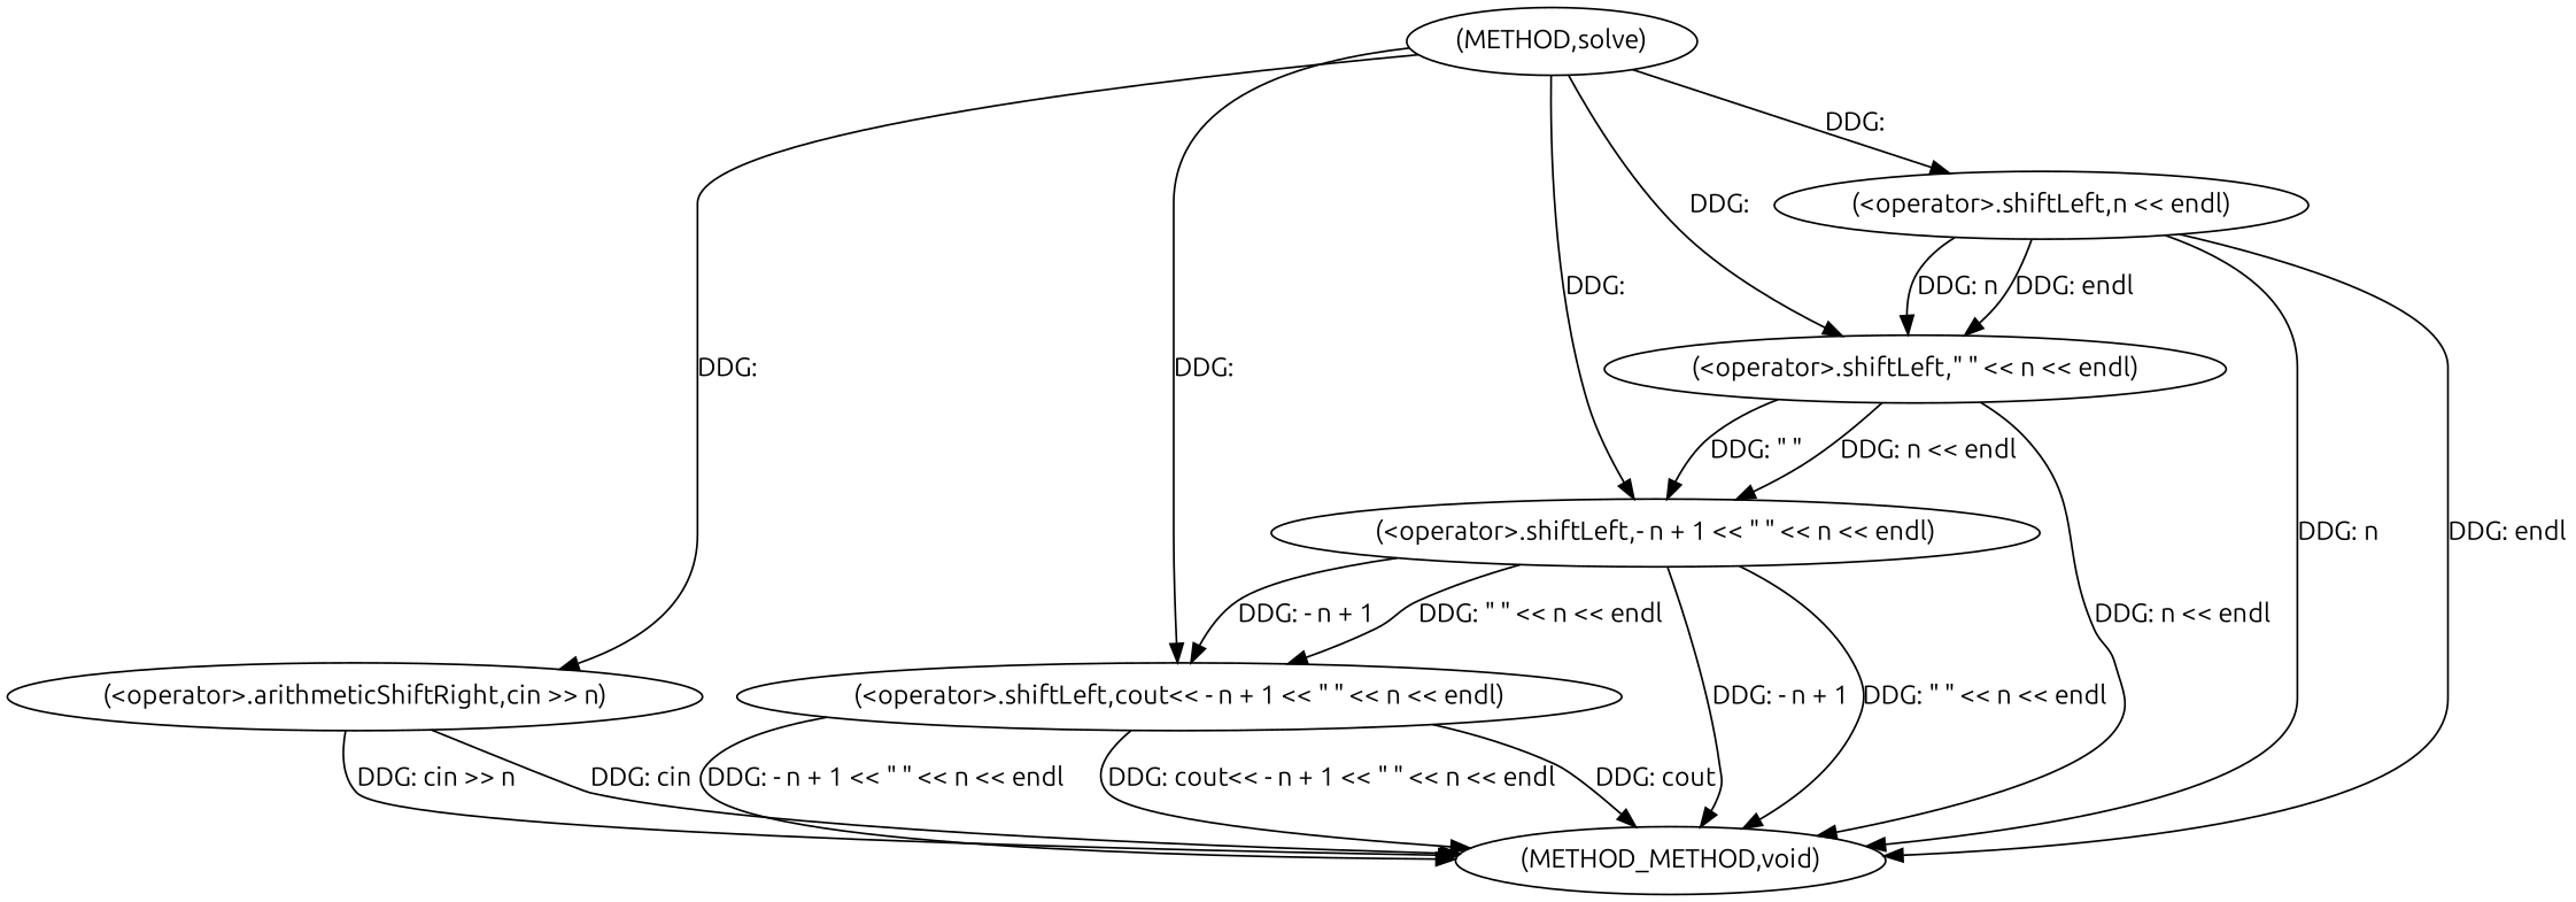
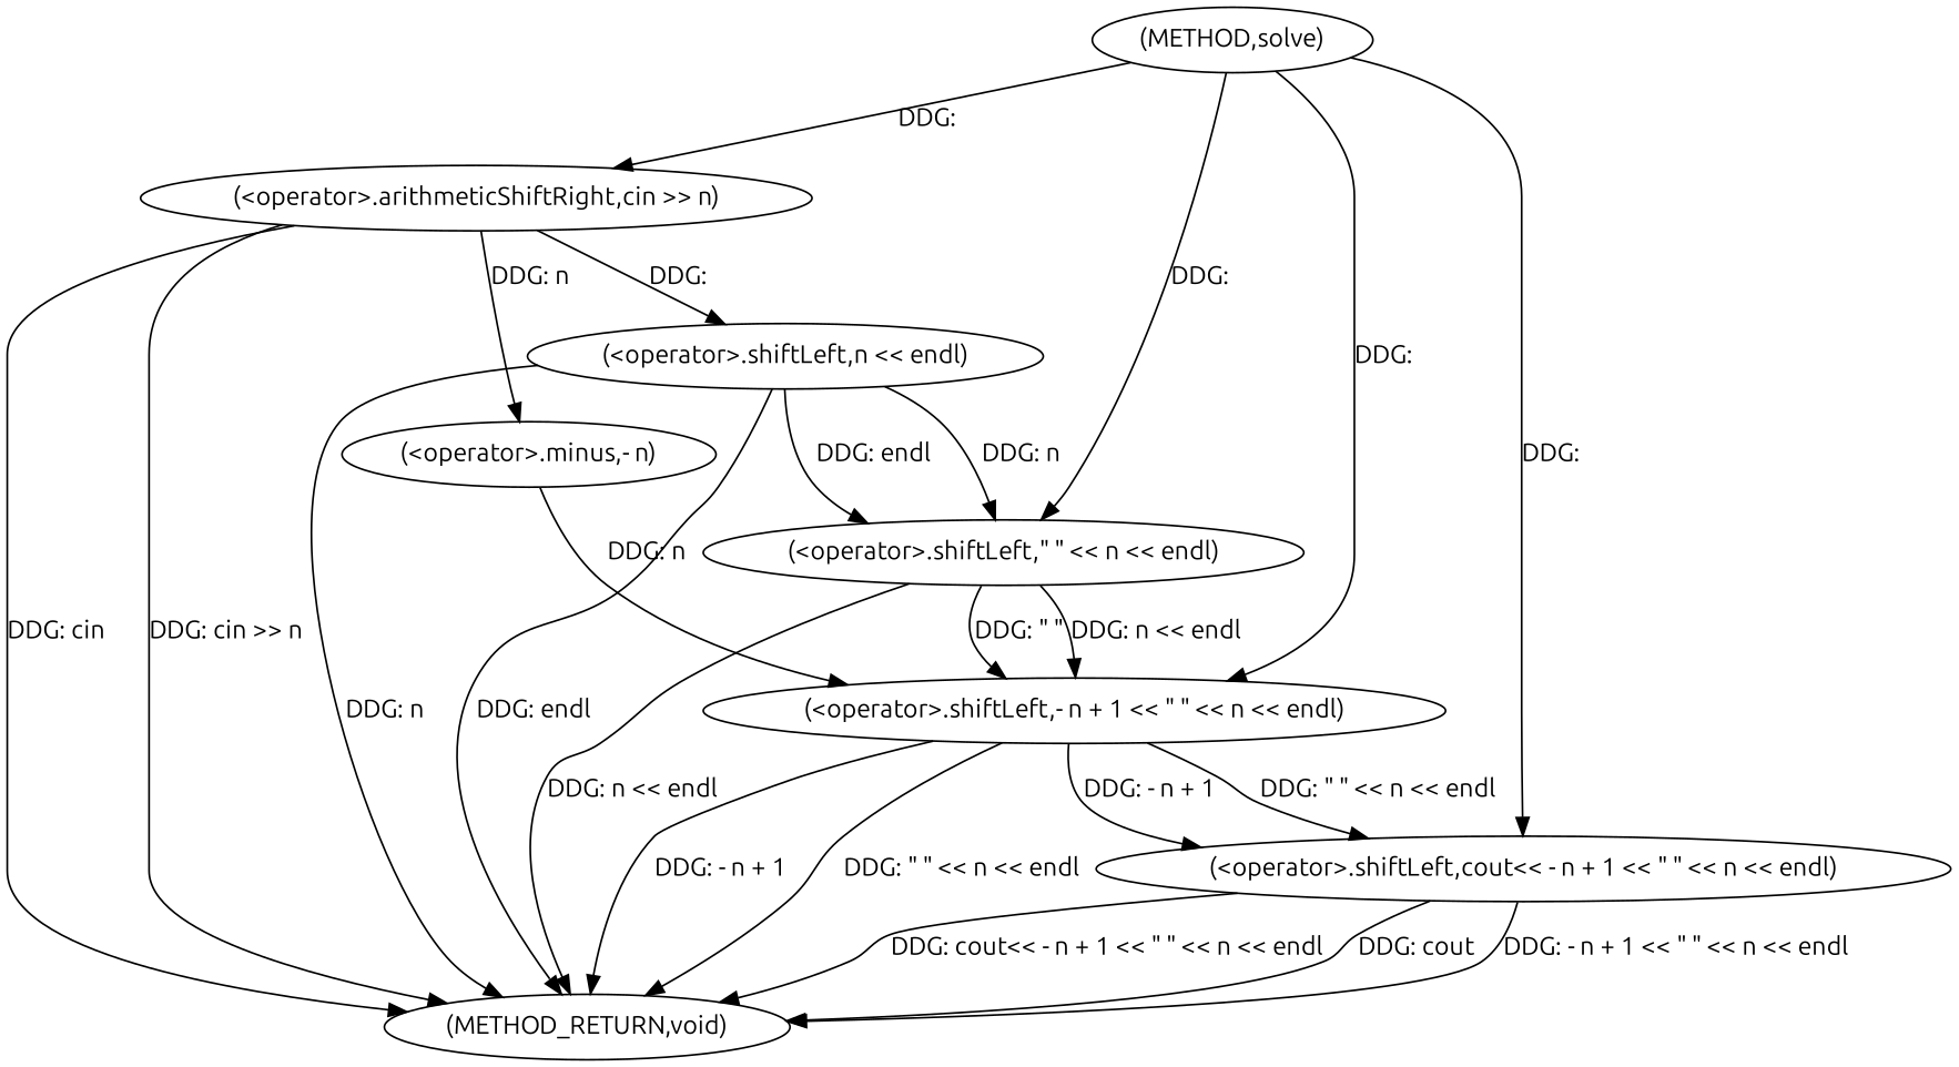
  digraph {
    fontname=Ubuntu
    node [fontname=Ubuntu]
    edge [fontname=Ubuntu]
    n1 [label="(METHOD,solve)"]
    n2 [label="(<operator>.arithmeticShiftRight,cin >> n)"]
    n3 [label="(<operator>.shiftLeft,cout<< - n + 1 << \" \" << n << endl)"]
    n4 [label="(<operator>.shiftLeft,- n + 1 << \" \" << n << endl)"]
    n5 [label="(<operator>.shiftLeft,\" \" << n << endl)"]
    n6 [label="(<operator>.shiftLeft,n << endl)"]
-   n8 [label="(METHOD_METHOD,void)"]
+   n7 [label="(<operator>.minus,- n)"]
+   n8 [label="(METHOD_RETURN,void)"]
    n1 -> n2 [label="DDG: "]
    n1 -> n3 [label="DDG: "]
    n1 -> n4 [label="DDG: "]
    n1 -> n5 [label="DDG: "]
-   n1 -> n6 [label="DDG: "]
+   n2 -> n6 [label="DDG: "]
+   n2 -> n7 [label="DDG: n"]
    n2 -> n8 [label="DDG: cin >> n"]
    n2 -> n8 [label="DDG: cin"]
    n3 -> n8 [label="DDG: - n + 1 << \" \" << n << endl"]
    n3 -> n8 [label="DDG: cout<< - n + 1 << \" \" << n << endl"]
    n3 -> n8 [label="DDG: cout"]
    n4 -> n3 [label="DDG: - n + 1"]
    n4 -> n3 [label="DDG: \" \" << n << endl"]
    n4 -> n8 [label="DDG: - n + 1"]
    n4 -> n8 [label="DDG: \" \" << n << endl"]
    n5 -> n4 [label="DDG: \" \""]
    n5 -> n4 [label="DDG: n << endl"]
    n5 -> n8 [label="DDG: n << endl"]
    n6 -> n5 [label="DDG: n"]
    n6 -> n5 [label="DDG: endl"]
    n6 -> n8 [label="DDG: n"]
    n6 -> n8 [label="DDG: endl"]
+   n7 -> n4 [label="DDG: n"]
  }
